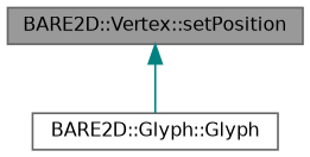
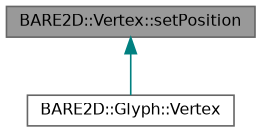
  digraph {
    rankdir=TB
    node [fontname=Helvetica fontsize=10 shape=box style=filled]
    n1 [color=gray40 fillcolor=grey60 fontcolor=black height=0.2 label="BARE2D::Vertex::setPosition" width=0.4]
-   n2 [color=grey40 fillcolor=white height=0.2 label="BARE2D::Glyph::Glyph" width=0.4]
+   n2 [color=grey40 fillcolor=white height=0.2 label="BARE2D::Glyph::Vertex" width=0.4]
    n1 -> n2 [color=teal dir=back fontname=Helvetica fontsize=10 labelfontname=Helvetica labelfontsize=10 style=solid]
  }
